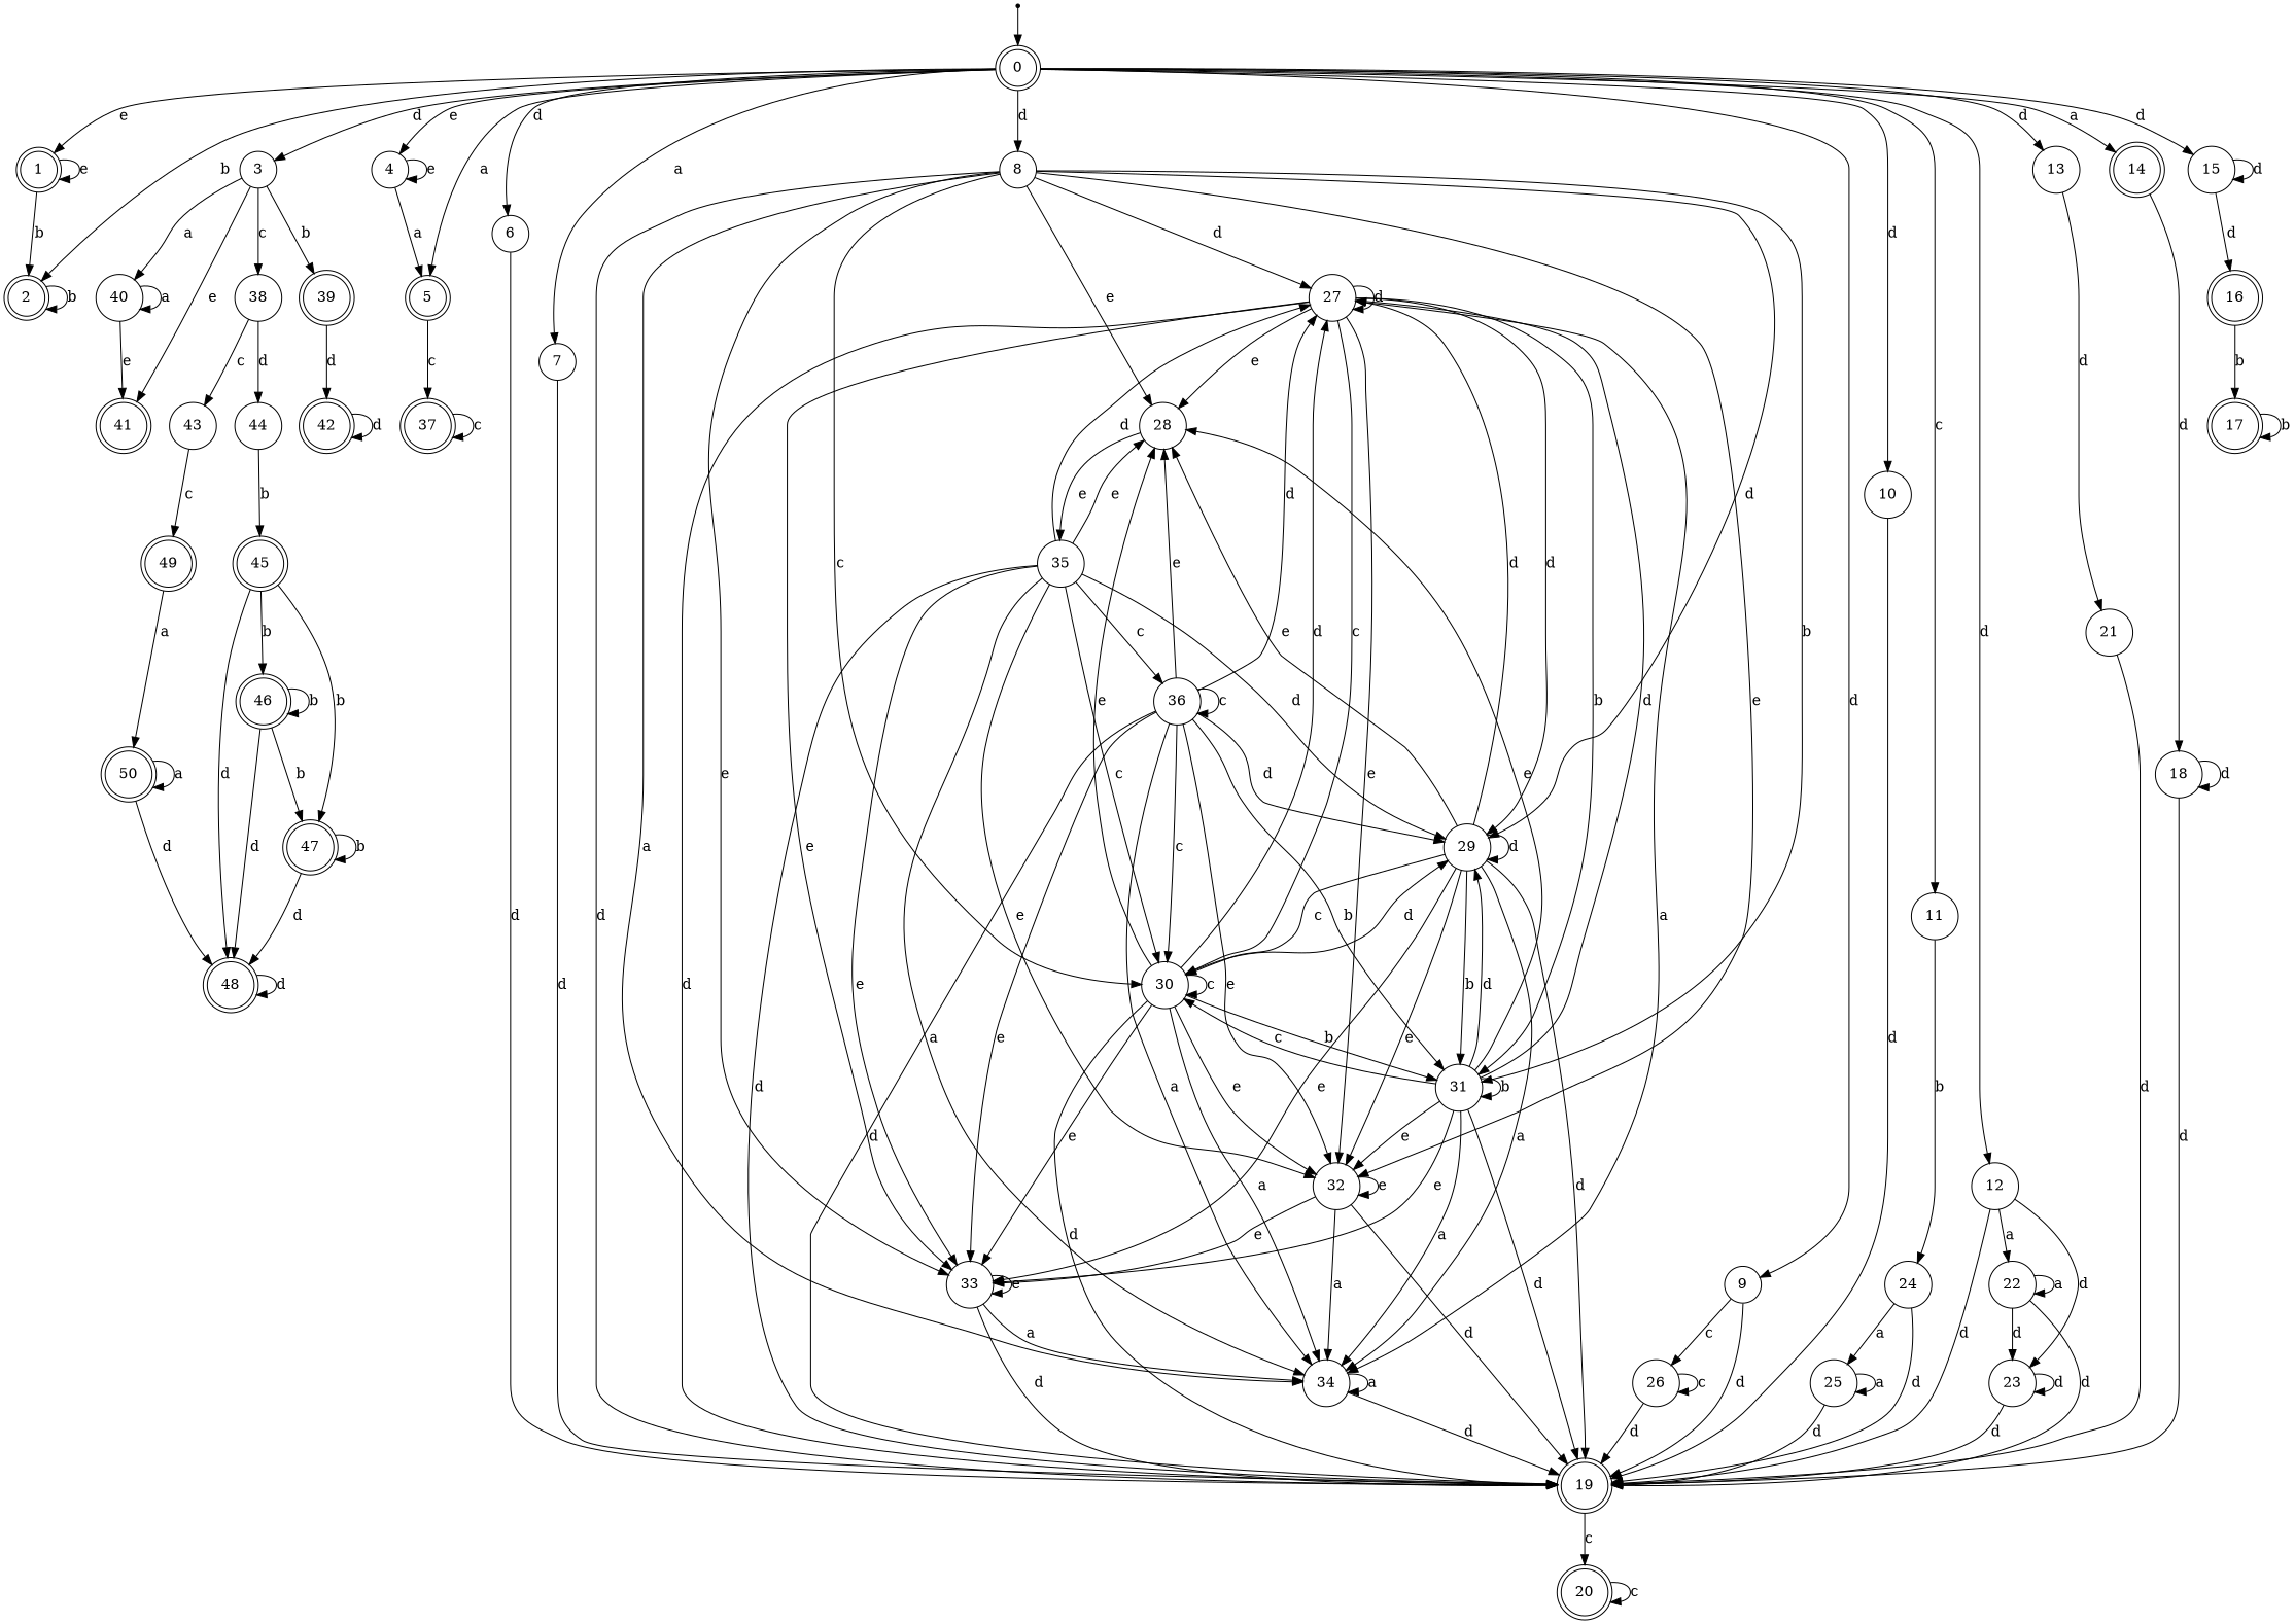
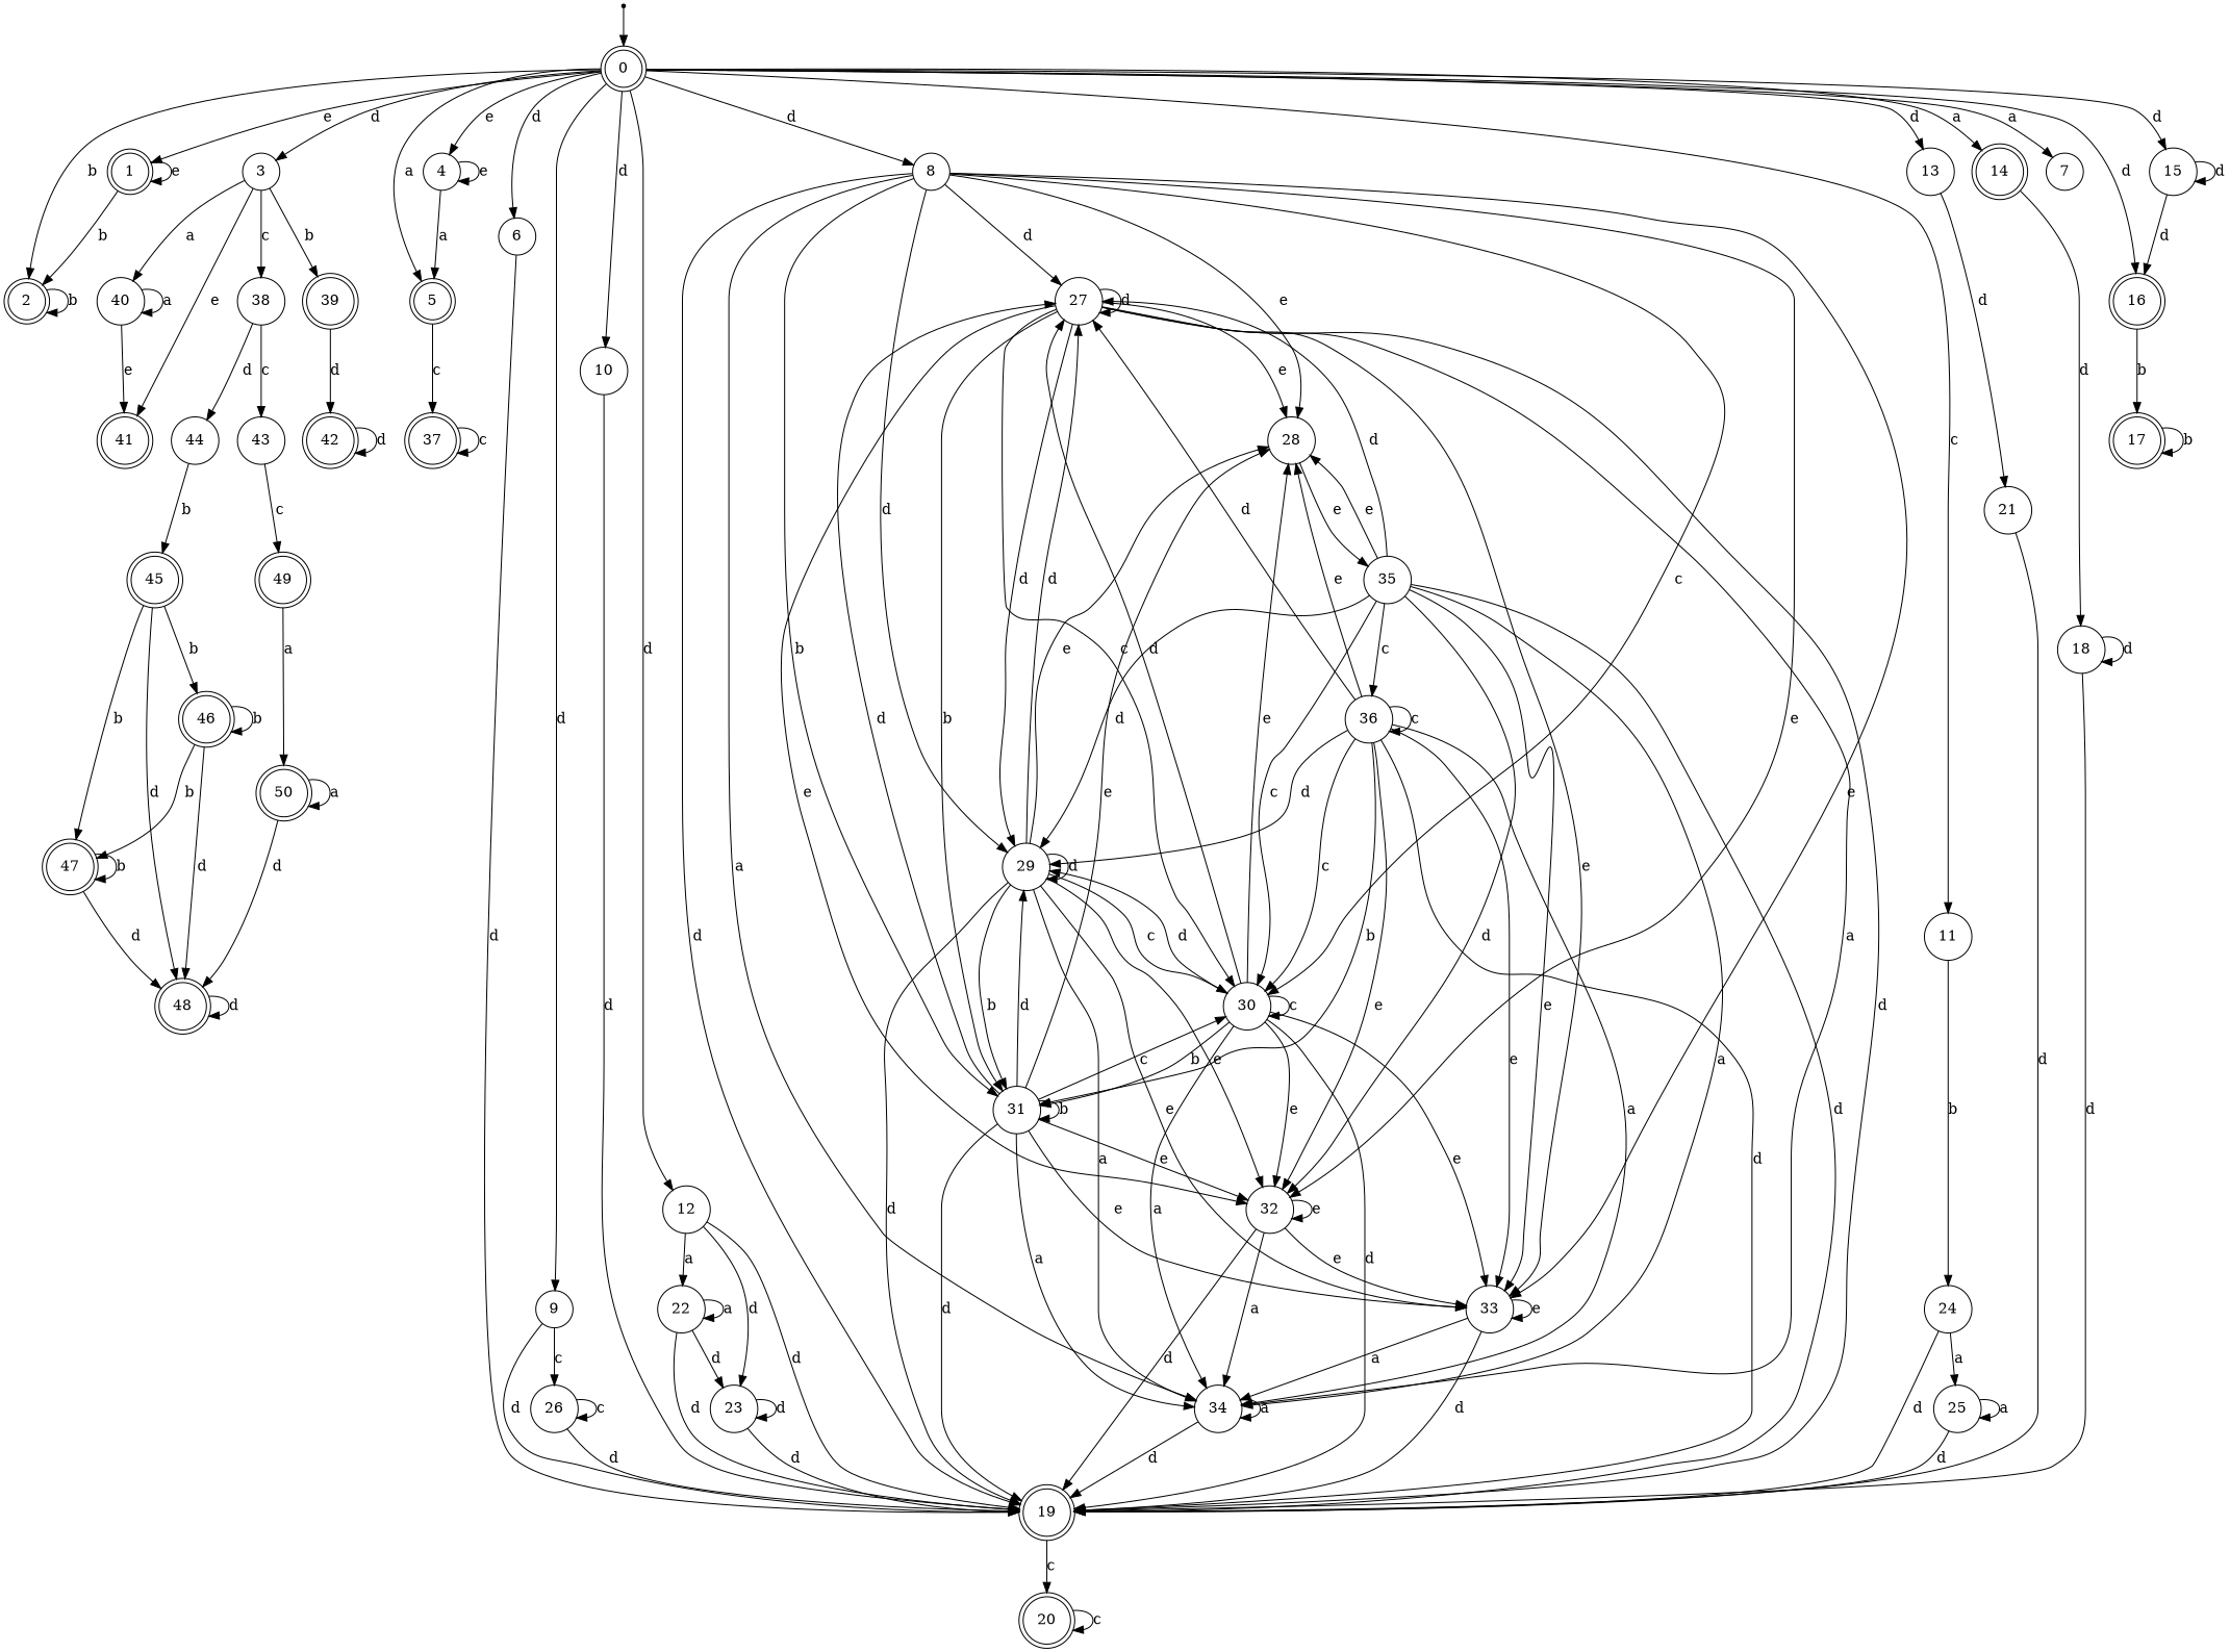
  digraph {
    rankdir=TB
    node [shape=circle]
    dummy0 [shape=point]
    0 [shape=doublecircle]
    1 [shape=doublecircle]
    2 [shape=doublecircle]
    3
    4
    5 [shape=doublecircle]
    6
    7
    8
    9
    10
    11
    12
    13
    14 [shape=doublecircle]
    15
    16 [shape=doublecircle]
    38
    39 [shape=doublecircle]
    40
    41 [shape=doublecircle]
    37 [shape=doublecircle]
    19 [shape=doublecircle]
    27
    28
    29
    30
    31
    32
    33
    34
    26
    24
    22
    23
    21
    18
    17 [shape=doublecircle]
    43
    44
    42 [shape=doublecircle]
    20 [shape=doublecircle]
    35
    25
    36
    49 [shape=doublecircle]
    45 [shape=doublecircle]
    50 [shape=doublecircle]
    46 [shape=doublecircle]
    47 [shape=doublecircle]
    48 [shape=doublecircle]
    dummy0 -> 0
    0 -> 1 [label=e]
    0 -> 2 [label=b]
    0 -> 3 [label=d]
    0 -> 4 [label=e]
    0 -> 5 [label=a]
    0 -> 6 [label=d]
    0 -> 7 [label=a]
    0 -> 8 [label=d]
    0 -> 9 [label=d]
    0 -> 10 [label=d]
    0 -> 11 [label=c]
    0 -> 12 [label=d]
    0 -> 13 [label=d]
    0 -> 14 [label=a]
    0 -> 15 [label=d]
+   0 -> 16 [label=d]
    1 -> 1 [label=e]
    1 -> 2 [label=b]
    2 -> 2 [label=b]
    3 -> 38 [label=c]
    3 -> 39 [label=b]
    3 -> 40 [label=a]
    3 -> 41 [label=e]
    4 -> 4 [label=e]
    4 -> 5 [label=a]
    5 -> 37 [label=c]
    6 -> 19 [label=d]
-   7 -> 19 [label=d]
    8 -> 19 [label=d]
    8 -> 27 [label=d]
    8 -> 28 [label=e]
    8 -> 29 [label=d]
    8 -> 30 [label=c]
    8 -> 31 [label=b]
    8 -> 32 [label=e]
    8 -> 33 [label=e]
    8 -> 34 [label=a]
    9 -> 19 [label=d]
    9 -> 26 [label=c]
    10 -> 19 [label=d]
    11 -> 24 [label=b]
    12 -> 19 [label=d]
    12 -> 22 [label=a]
    12 -> 23 [label=d]
    13 -> 21 [label=d]
    14 -> 18 [label=d]
    15 -> 15 [label=d]
    15 -> 16 [label=d]
    16 -> 17 [label=b]
    38 -> 43 [label=c]
    38 -> 44 [label=d]
    39 -> 42 [label=d]
    40 -> 40 [label=a]
    40 -> 41 [label=e]
    37 -> 37 [label=c]
    19 -> 20 [label=c]
    27 -> 19 [label=d]
    27 -> 27 [label=d]
    27 -> 28 [label=e]
    27 -> 29 [label=d]
    27 -> 30 [label=c]
    27 -> 31 [label=b]
    27 -> 32 [label=e]
    27 -> 33 [label=e]
    27 -> 34 [label=a]
    28 -> 35 [label=e]
    29 -> 19 [label=d]
    29 -> 27 [label=d]
    29 -> 28 [label=e]
    29 -> 29 [label=d]
    29 -> 30 [label=c]
    29 -> 31 [label=b]
    29 -> 32 [label=e]
    29 -> 33 [label=e]
    29 -> 34 [label=a]
    30 -> 19 [label=d]
    30 -> 27 [label=d]
    30 -> 28 [label=e]
    30 -> 29 [label=d]
    30 -> 30 [label=c]
    30 -> 31 [label=b]
    30 -> 32 [label=e]
    30 -> 33 [label=e]
    30 -> 34 [label=a]
    31 -> 19 [label=d]
    31 -> 27 [label=d]
    31 -> 28 [label=e]
    31 -> 29 [label=d]
    31 -> 30 [label=c]
    31 -> 31 [label=b]
    31 -> 32 [label=e]
    31 -> 33 [label=e]
    31 -> 34 [label=a]
    32 -> 19 [label=d]
    32 -> 32 [label=e]
    32 -> 33 [label=e]
    32 -> 34 [label=a]
    33 -> 19 [label=d]
    33 -> 33 [label=e]
    33 -> 34 [label=a]
    34 -> 19 [label=d]
    34 -> 34 [label=a]
    26 -> 19 [label=d]
    26 -> 26 [label=c]
    24 -> 19 [label=d]
    24 -> 25 [label=a]
    22 -> 19 [label=d]
    22 -> 22 [label=a]
    22 -> 23 [label=d]
    23 -> 19 [label=d]
    23 -> 23 [label=d]
    21 -> 19 [label=d]
    18 -> 19 [label=d]
    18 -> 18 [label=d]
    17 -> 17 [label=b]
    43 -> 49 [label=c]
    44 -> 45 [label=b]
    42 -> 42 [label=d]
    20 -> 20 [label=c]
    35 -> 19 [label=d]
    35 -> 27 [label=d]
    35 -> 28 [label=e]
    35 -> 29 [label=d]
    35 -> 30 [label=c]
-   35 -> 32 [label=e]
+   35 -> 32 [label=d]
    35 -> 33 [label=e]
    35 -> 34 [label=a]
    35 -> 36 [label=c]
    25 -> 19 [label=d]
    25 -> 25 [label=a]
    36 -> 19 [label=d]
    36 -> 27 [label=d]
    36 -> 28 [label=e]
    36 -> 29 [label=d]
    36 -> 30 [label=c]
    36 -> 31 [label=b]
    36 -> 32 [label=e]
    36 -> 33 [label=e]
    36 -> 34 [label=a]
    36 -> 36 [label=c]
    49 -> 50 [label=a]
    45 -> 46 [label=b]
    45 -> 47 [label=b]
    45 -> 48 [label=d]
    50 -> 50 [label=a]
    50 -> 48 [label=d]
    46 -> 46 [label=b]
    46 -> 47 [label=b]
    46 -> 48 [label=d]
    47 -> 47 [label=b]
    47 -> 48 [label=d]
    48 -> 48 [label=d]
  }
